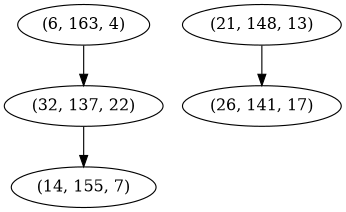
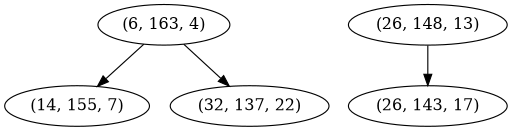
  digraph {
    "(6, 163, 4)"
    "(14, 155, 7)"
    "(32, 137, 22)"
-   "(21, 148, 13)"
-   "(26, 143, 17)" [label="(26, 141, 17)"]
-   "(32, 137, 22)" -> "(14, 155, 7)"
+   "(21, 148, 13)" [label="(26, 148, 13)"]
+   "(26, 143, 17)"
+   "(6, 163, 4)" -> "(14, 155, 7)"
    "(6, 163, 4)" -> "(32, 137, 22)"
    "(21, 148, 13)" -> "(26, 143, 17)"
  }
